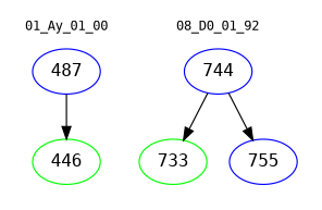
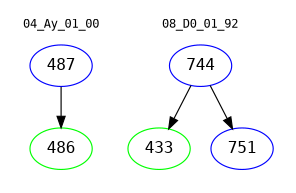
  digraph {
    fontname="DejaVu Sans Mono"
    node [color=blue fontname="DejaVu Sans Mono"]
    edge [color=black fontname="DejaVu Sans Mono"]
    n1 [label=487]
-   n2 [color=green label=446]
+   n2 [color=green label=486]
    n3 [label=744]
-   n4 [color=green label=733]
-   n5 [label=755]
+   n4 [color=green label=433]
+   n5 [label=751]
    subgraph cluster_1 {
      color=white
      fontsize=10
-     label="01_Ay_01_00"
+     label="04_Ay_01_00"
      n1
      n2
    }
    subgraph cluster_2 {
      color=white
      fontsize=10
      label="08_D0_01_92"
      n3
      n4
      n5
    }
    n1 -> n2
    n3 -> n4
    n3 -> n5
  }
